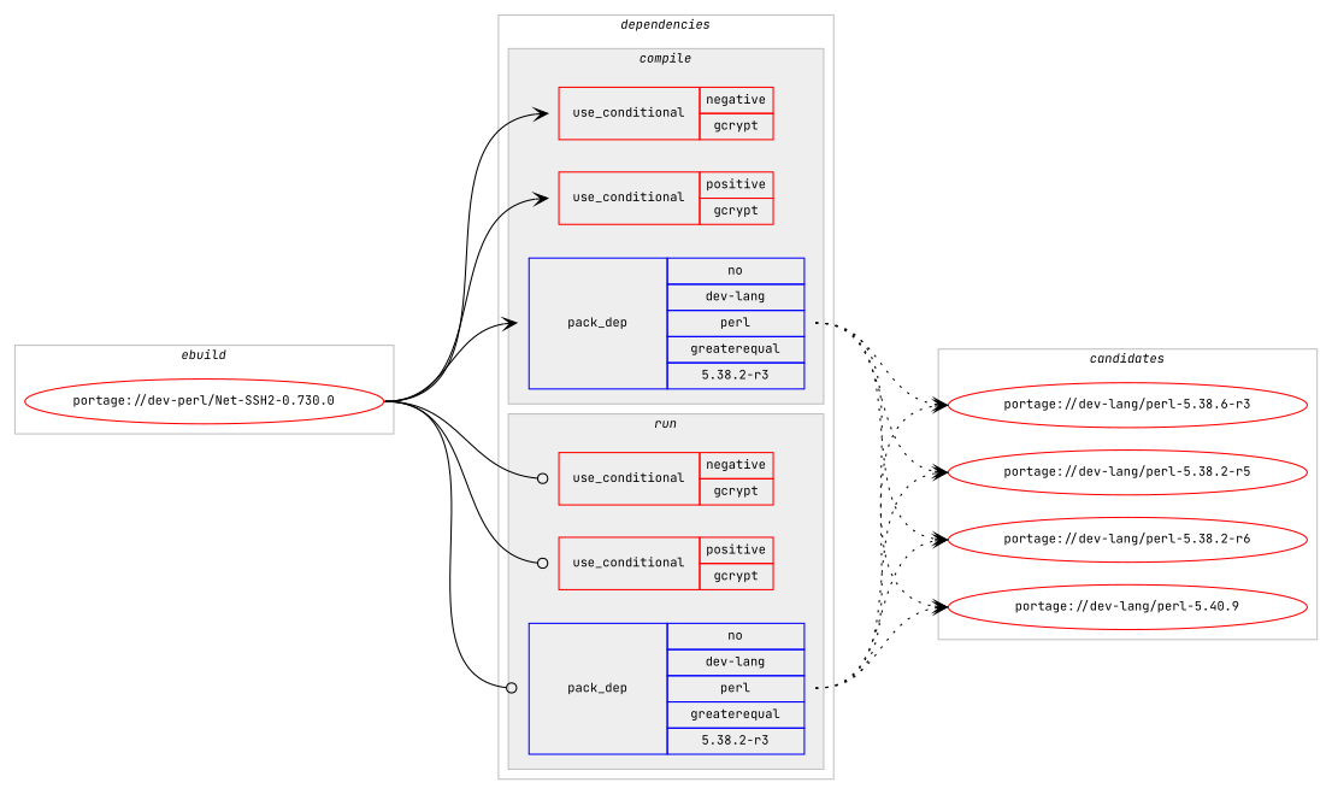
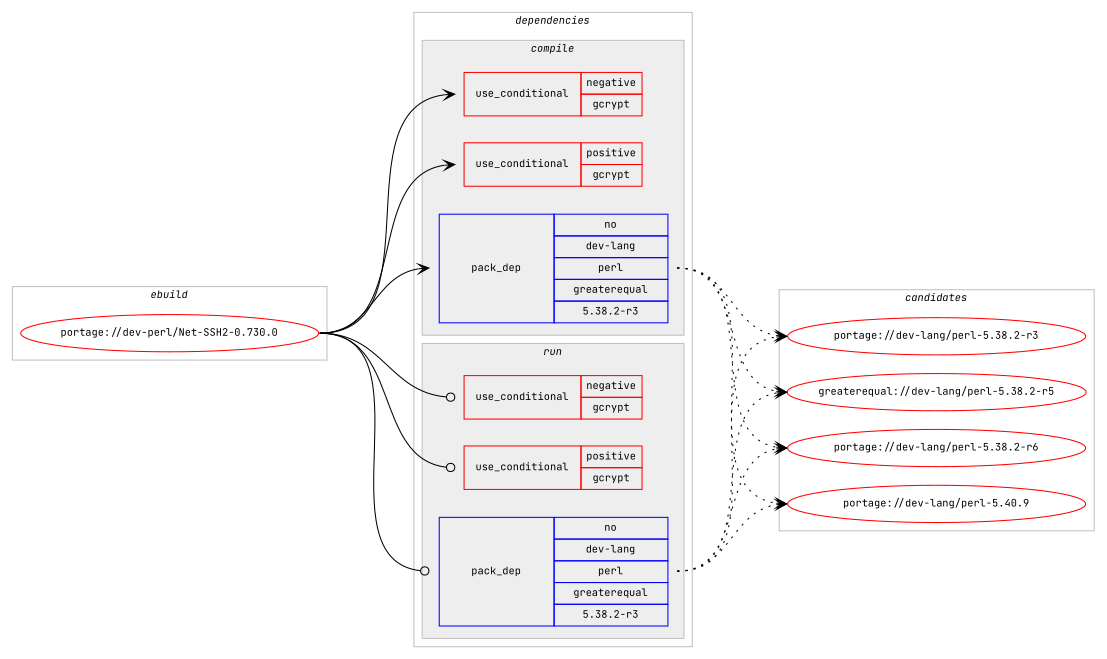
  digraph {
    compound=true
    concentrate=true
    fontname="JetBrains Mono"
    fontsize=10
    newrank=true
    rankdir=LR
    ranksep=1.5
    node [color=red fontname="JetBrains Mono" fontsize=10 shape=none]
    edge [arrowhead=vee fontname="JetBrains Mono" headport=w style=dotted tailport=e weight=100]
    n1 [label="portage://dev-perl/Net-SSH2-0.730.0" width=4 shape=""]
    n2 [label=<<TABLE BORDER="0" CELLBORDER="1" CELLSPACING="0" CELLPADDING="4"><TR><TD ROWSPAN="3" CELLPADDING="10">use_conditional</TD></TR><TR><TD>negative</TD></TR><TR><TD>gcrypt</TD></TR></TABLE>>]
    n3 [label=<<TABLE BORDER="0" CELLBORDER="1" CELLSPACING="0" CELLPADDING="4"><TR><TD ROWSPAN="3" CELLPADDING="10">use_conditional</TD></TR><TR><TD>positive</TD></TR><TR><TD>gcrypt</TD></TR></TABLE>>]
    n4 [color=blue label=<<TABLE BORDER="0" CELLBORDER="1" CELLSPACING="0" CELLPADDING="4" WIDTH="220"><TR><TD ROWSPAN="6" CELLPADDING="30">pack_dep</TD></TR><TR><TD WIDTH="110">no</TD></TR><TR><TD>dev-lang</TD></TR><TR><TD>perl</TD></TR><TR><TD>greaterequal</TD></TR><TR><TD>5.38.2-r3</TD></TR></TABLE>>]
    n5 [label=<<TABLE BORDER="0" CELLBORDER="1" CELLSPACING="0" CELLPADDING="4"><TR><TD ROWSPAN="3" CELLPADDING="10">use_conditional</TD></TR><TR><TD>negative</TD></TR><TR><TD>gcrypt</TD></TR></TABLE>>]
    n6 [label=<<TABLE BORDER="0" CELLBORDER="1" CELLSPACING="0" CELLPADDING="4"><TR><TD ROWSPAN="3" CELLPADDING="10">use_conditional</TD></TR><TR><TD>positive</TD></TR><TR><TD>gcrypt</TD></TR></TABLE>>]
    n7 [color=blue label=<<TABLE BORDER="0" CELLBORDER="1" CELLSPACING="0" CELLPADDING="4" WIDTH="220"><TR><TD ROWSPAN="6" CELLPADDING="30">pack_dep</TD></TR><TR><TD WIDTH="110">no</TD></TR><TR><TD>dev-lang</TD></TR><TR><TD>perl</TD></TR><TR><TD>greaterequal</TD></TR><TR><TD>5.38.2-r3</TD></TR></TABLE>>]
-   n8 [label="portage://dev-lang/perl-5.38.6-r3" width=4 shape=""]
-   n9 [label="portage://dev-lang/perl-5.38.2-r5" width=4 shape=""]
+   n8 [label="portage://dev-lang/perl-5.38.2-r3" width=4 shape=""]
+   n9 [label="greaterequal://dev-lang/perl-5.38.2-r5" width=4 shape=""]
    n10 [label="portage://dev-lang/perl-5.38.2-r6" width=4 shape=""]
    n11 [label="portage://dev-lang/perl-5.40.9" width=4 shape=""]
    subgraph cluster_1 {
      color=gray
      label=<<i>ebuild</i>>
      rank=same
      n1
    }
    subgraph cluster_2 {
      color=gray
      label=<<i>dependencies</i>>
      subgraph cluster_3 {
        color=gray
        fillcolor="#eeeeee"
        label=<<i>compile</i>>
        style=filled
        subgraph sub_4 {
          color=gray
          fillcolor="#eeeeee"
          label=<<i>compile</i>>
          style=filled
          n2
        }
        subgraph sub_5 {
          color=gray
          fillcolor="#eeeeee"
          label=<<i>compile</i>>
          style=filled
          n3
        }
        subgraph sub_6 {
          color=gray
          fillcolor="#eeeeee"
          label=<<i>compile</i>>
          style=filled
          n4
        }
      }
      subgraph cluster_7 {
        color=gray
        fillcolor="#eeeeee"
        label=<<i>compile and run</i>>
        style=filled
      }
      subgraph cluster_8 {
        color=gray
        fillcolor="#eeeeee"
        label=<<i>run</i>>
        style=filled
        subgraph sub_9 {
          color=gray
          fillcolor="#eeeeee"
          label=<<i>run</i>>
          style=filled
          n5
        }
        subgraph sub_10 {
          color=gray
          fillcolor="#eeeeee"
          label=<<i>run</i>>
          style=filled
          n6
        }
        subgraph sub_11 {
          color=gray
          fillcolor="#eeeeee"
          label=<<i>run</i>>
          style=filled
          n7
        }
      }
    }
    subgraph cluster_12 {
      color=gray
      label=<<i>candidates</i>>
      rank=same
      subgraph sub_13 {
        color=black
        label=<<i>candidates</i>>
        nodesep=1
        rank=same
        n8
        n9
        n10
        n11
      }
      subgraph sub_14 {
        color=black
        label=<<i>candidates</i>>
        nodesep=1
        rank=same
        n8
        n9
        n10
        n11
      }
    }
    n1 -> n2 [style=solid weight=20]
    n1 -> n3 [style=solid weight=20]
    n1 -> n4 [style=solid weight=20]
    n1 -> n5 [arrowhead=odot style=solid weight=20]
    n1 -> n6 [arrowhead=odot style=solid weight=20]
    n1 -> n7 [arrowhead=odot style=solid weight=20]
    n4 -> n8
    n4 -> n9
    n4 -> n10
    n4 -> n11
    n7 -> n8
    n7 -> n9
    n7 -> n10
    n7 -> n11
  }
